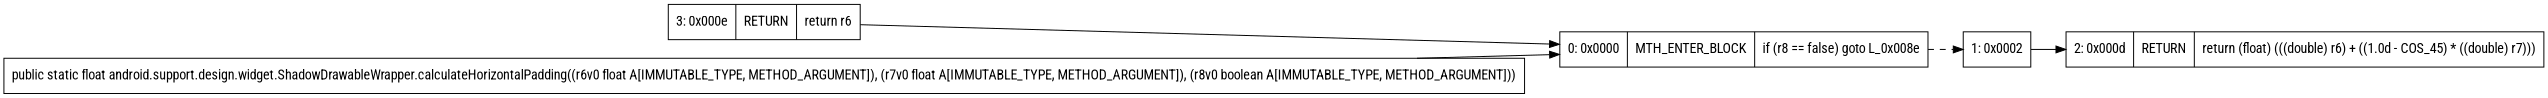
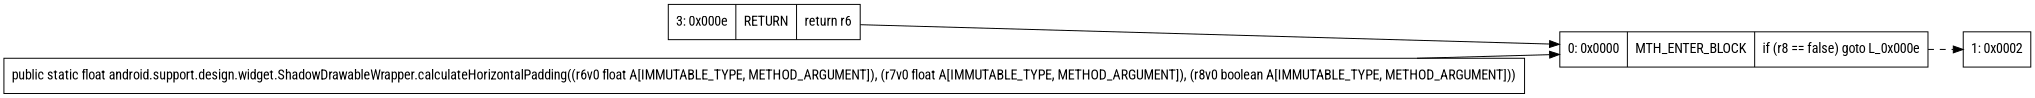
  digraph {
    fontname="Roboto Condensed"
    rankdir=LR
    node [fontname="Roboto Condensed" shape=record]
    edge [fontname="Roboto Condensed"]
-   n1 [label="{0\:\ 0x0000|MTH_ENTER_BLOCK\l|if (r8 == false) goto L_0x008e\l}"]
+   n1 [label="{0\:\ 0x0000|MTH_ENTER_BLOCK\l|if (r8 == false) goto L_0x000e\l}"]
    n2 [label="{1\:\ 0x0002}"]
-   n3 [label="{2\:\ 0x000d|RETURN\l|return (float) (((double) r6) + ((1.0d \- COS_45) * ((double) r7)))\l}"]
    n4 [label="{3\:\ 0x000e|RETURN\l|return r6\l}"]
    n5 [label="{public static float android.support.design.widget.ShadowDrawableWrapper.calculateHorizontalPadding((r6v0 float A[IMMUTABLE_TYPE, METHOD_ARGUMENT]), (r7v0 float A[IMMUTABLE_TYPE, METHOD_ARGUMENT]), (r8v0 boolean A[IMMUTABLE_TYPE, METHOD_ARGUMENT])) }"]
    n1 -> n2 [style=dashed]
-   n2 -> n3
    n4 -> n1
    n5 -> n1
  }
